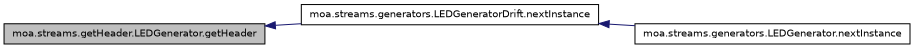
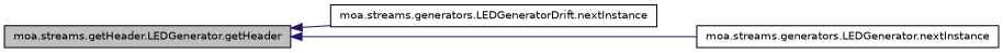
  digraph {
    rankdir=LR
    node [color=black fillcolor=white fontname=Helvetica fontsize=10 shape=record style=filled]
    edge [color=midnightblue dir=back fontname=Helvetica fontsize=10 labelfontname=Helvetica labelfontsize=10 style=solid]
    n1 [fillcolor=grey75 fontcolor=black height=0.2 label="moa.streams.getHeader.LEDGenerator.getHeader" width=0.4]
    n2 [height=0.2 label="moa.streams.generators.LEDGeneratorDrift.nextInstance" width=0.4]
    n3 [height=0.2 label="moa.streams.generators.LEDGenerator.nextInstance" width=0.4]
    n1 -> n2
-   n2 -> n3
+   n1 -> n3
  }
